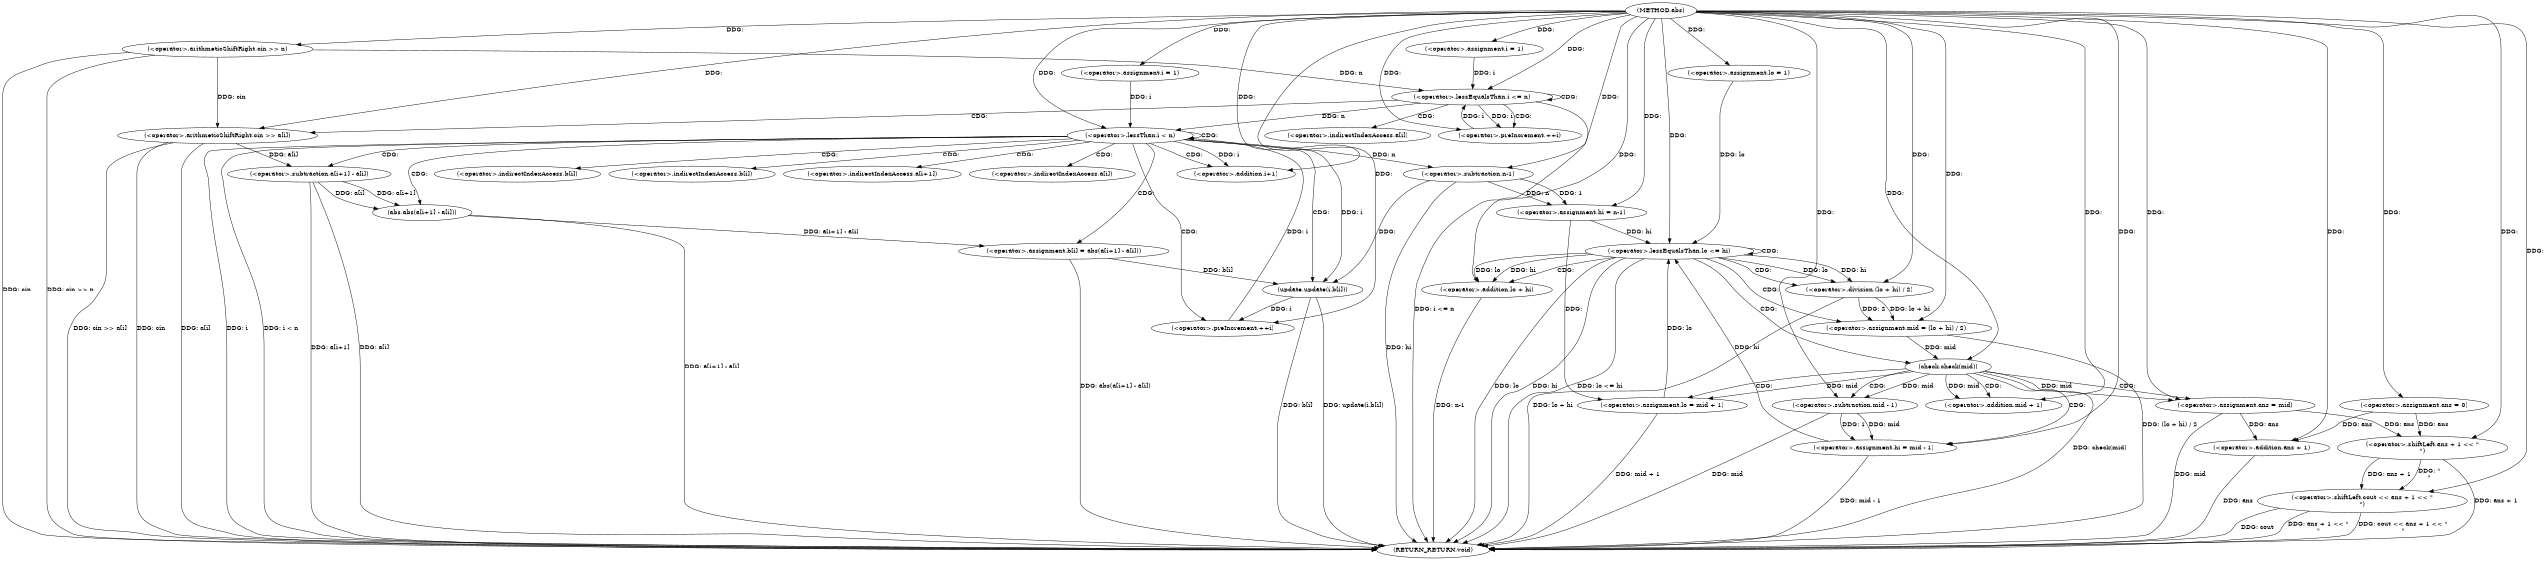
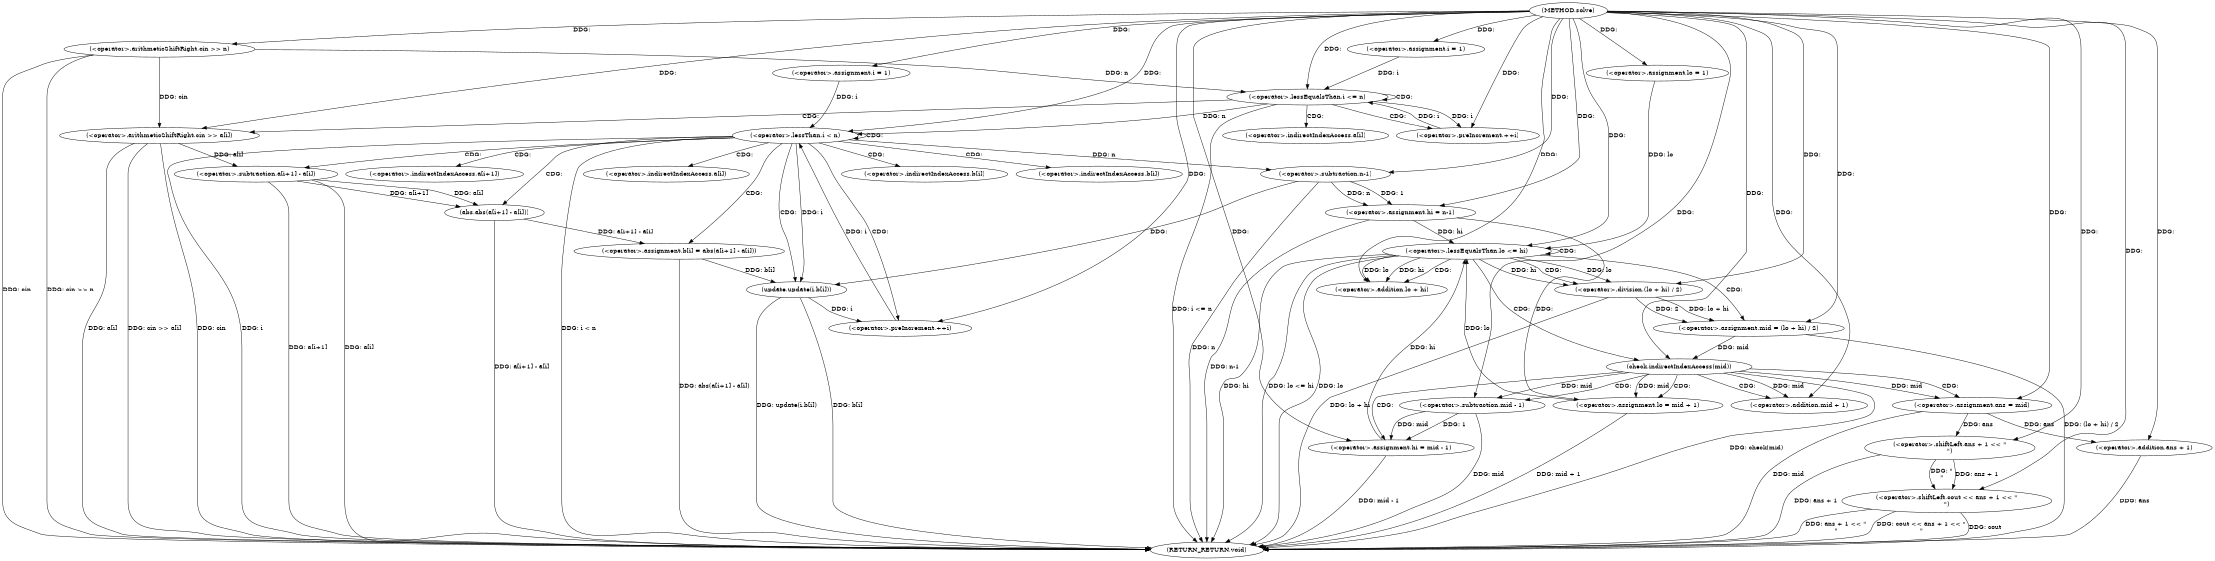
  digraph {
-   n1 [label="(METHOD,abs)"]
+   n1 [label="(METHOD,solve)"]
    n2 [label="(<operator>.arithmeticShiftRight,cin >> n)"]
    n3 [label="(<operator>.assignment,lo = 1)"]
    n4 [label="(<operator>.assignment,hi = n-1)"]
-   n5 [label="(<operator>.assignment,ans = 0)"]
    n6 [label="(<operator>.shiftLeft,cout << ans + 1 << \"\n\")"]
    n7 [label="(<operator>.assignment,i = 1)"]
    n8 [label="(<operator>.lessEqualsThan,i <= n)"]
    n9 [label="(<operator>.preIncrement,++i)"]
    n10 [label="(<operator>.assignment,i = 1)"]
    n11 [label="(<operator>.lessThan,i < n)"]
    n12 [label="(<operator>.preIncrement,++i)"]
    n13 [label="(<operator>.lessEqualsThan,lo <= hi)"]
    n14 [label="(<operator>.arithmeticShiftRight,cin >> a[i])"]
    n15 [label="(<operator>.subtraction,n-1)"]
    n16 [label="(<operator>.assignment,mid = (lo + hi) / 2)"]
    n17 [label="(<operator>.shiftLeft,ans + 1 << \"\n\")"]
-   n18 [label="(check,check(mid))"]
+   n18 [label="(check,indirectIndexAccess(mid))"]
    n19 [label="(<operator>.addition,ans + 1)"]
    n20 [label="(<operator>.division,(lo + hi) / 2)"]
    n21 [label="(<operator>.assignment,ans = mid)"]
    n22 [label="(<operator>.assignment,hi = mid - 1)"]
    n23 [label="(<operator>.addition,lo + hi)"]
    n24 [label="(<operator>.addition,mid + 1)"]
    n25 [label="(<operator>.subtraction,mid - 1)"]
-   n26 [label="(<operator>.addition,i+1)"]
    n27 [label="(RETURN_RETURN,void)"]
    n28 [label="(<operator>.assignment,lo = mid + 1)"]
    n29 [label="(<operator>.indirectIndexAccess,a[i])"]
    n30 [label="(update,update(i,b[i]))"]
    n31 [label="(<operator>.assignment,b[i] = abs(a[i+1] - a[i]))"]
    n32 [label="(abs,abs(a[i+1] - a[i]))"]
    n33 [label="(<operator>.subtraction,a[i+1] - a[i])"]
    n34 [label="(<operator>.indirectIndexAccess,b[i])"]
    n35 [label="(<operator>.indirectIndexAccess,b[i])"]
    n36 [label="(<operator>.indirectIndexAccess,a[i+1])"]
    n37 [label="(<operator>.indirectIndexAccess,a[i])"]
    n1 -> n2 [label="DDG: "]
    n1 -> n3 [label="DDG: "]
    n1 -> n4 [label="DDG: "]
-   n1 -> n5 [label="DDG: "]
    n1 -> n6 [label="DDG: "]
    n1 -> n7 [label="DDG: "]
    n1 -> n8 [label="DDG: "]
    n1 -> n9 [label="DDG: "]
    n1 -> n10 [label="DDG: "]
    n1 -> n11 [label="DDG: "]
    n1 -> n12 [label="DDG: "]
    n1 -> n13 [label="DDG: "]
    n1 -> n14 [label="DDG: "]
    n1 -> n15 [label="DDG: "]
    n1 -> n16 [label="DDG: "]
    n1 -> n17 [label="DDG: "]
    n1 -> n18 [label="DDG: "]
    n1 -> n19 [label="DDG: "]
    n1 -> n20 [label="DDG: "]
    n1 -> n21 [label="DDG: "]
    n1 -> n22 [label="DDG: "]
    n1 -> n23 [label="DDG: "]
    n1 -> n24 [label="DDG: "]
    n1 -> n25 [label="DDG: "]
-   n1 -> n26 [label="DDG: "]
    n2 -> n8 [label="DDG: n"]
    n2 -> n14 [label="DDG: cin"]
    n2 -> n27 [label="DDG: cin"]
    n2 -> n27 [label="DDG: cin >> n"]
    n3 -> n13 [label="DDG: lo"]
    n4 -> n13 [label="DDG: hi"]
-   n23 -> n27 [label="DDG: n-1"]
+   n4 -> n27 [label="DDG: n-1"]
    n4 -> n28 [label="DDG: "]
-   n5 -> n17 [label="DDG: ans"]
-   n5 -> n19 [label="DDG: ans"]
    n6 -> n27 [label="DDG: ans + 1 << \"\n\""]
    n6 -> n27 [label="DDG: cout << ans + 1 << \"\n\""]
    n6 -> n27 [label="DDG: cout"]
    n7 -> n8 [label="DDG: i"]
    n8 -> n8 [label="CDG: "]
    n8 -> n9 [label="DDG: i"]
    n8 -> n9 [label="CDG: "]
    n8 -> n11 [label="DDG: n"]
    n8 -> n14 [label="CDG: "]
    n8 -> n27 [label="DDG: i <= n"]
    n8 -> n29 [label="CDG: "]
    n9 -> n8 [label="DDG: i"]
    n10 -> n11 [label="DDG: i"]
    n11 -> n11 [label="CDG: "]
    n11 -> n12 [label="CDG: "]
    n11 -> n15 [label="DDG: n"]
-   n11 -> n26 [label="DDG: i"]
-   n11 -> n26 [label="CDG: "]
    n11 -> n27 [label="DDG: i"]
    n11 -> n27 [label="DDG: i < n"]
    n11 -> n30 [label="DDG: i"]
    n11 -> n30 [label="CDG: "]
    n11 -> n31 [label="CDG: "]
    n11 -> n32 [label="CDG: "]
    n11 -> n33 [label="CDG: "]
    n11 -> n34 [label="CDG: "]
    n11 -> n35 [label="CDG: "]
    n11 -> n36 [label="CDG: "]
    n11 -> n37 [label="CDG: "]
    n12 -> n11 [label="DDG: i"]
    n13 -> n13 [label="CDG: "]
    n13 -> n16 [label="CDG: "]
    n13 -> n18 [label="CDG: "]
    n13 -> n20 [label="DDG: lo"]
    n13 -> n20 [label="DDG: hi"]
    n13 -> n20 [label="CDG: "]
    n13 -> n23 [label="DDG: lo"]
    n13 -> n23 [label="DDG: hi"]
    n13 -> n23 [label="CDG: "]
    n13 -> n27 [label="DDG: lo"]
    n13 -> n27 [label="DDG: hi"]
    n13 -> n27 [label="DDG: lo <= hi"]
    n14 -> n27 [label="DDG: cin"]
    n14 -> n27 [label="DDG: a[i]"]
    n14 -> n27 [label="DDG: cin >> a[i]"]
    n14 -> n33 [label="DDG: a[i]"]
    n15 -> n4 [label="DDG: n"]
    n15 -> n4 [label="DDG: 1"]
-   n15 -> n27 [label="DDG: hi"]
+   n15 -> n27 [label="DDG: n"]
    n15 -> n30 [label="DDG: "]
    n16 -> n18 [label="DDG: mid"]
    n16 -> n27 [label="DDG: (lo + hi) / 2"]
    n17 -> n6 [label="DDG: ans + 1"]
    n17 -> n6 [label="DDG: \"\n\""]
    n17 -> n27 [label="DDG: ans + 1"]
    n18 -> n21 [label="DDG: mid"]
    n18 -> n21 [label="CDG: "]
    n18 -> n22 [label="CDG: "]
    n18 -> n24 [label="DDG: mid"]
    n18 -> n24 [label="CDG: "]
    n18 -> n25 [label="DDG: mid"]
    n18 -> n25 [label="CDG: "]
    n18 -> n27 [label="DDG: check(mid)"]
    n18 -> n28 [label="DDG: mid"]
    n18 -> n28 [label="CDG: "]
    n19 -> n27 [label="DDG: ans"]
    n20 -> n16 [label="DDG: 2"]
    n20 -> n16 [label="DDG: lo + hi"]
    n20 -> n27 [label="DDG: lo + hi"]
    n21 -> n17 [label="DDG: ans"]
    n21 -> n19 [label="DDG: ans"]
    n21 -> n27 [label="DDG: mid"]
    n22 -> n13 [label="DDG: hi"]
    n22 -> n27 [label="DDG: mid - 1"]
    n25 -> n22 [label="DDG: 1"]
    n25 -> n22 [label="DDG: mid"]
    n25 -> n27 [label="DDG: mid"]
    n28 -> n13 [label="DDG: lo"]
    n28 -> n27 [label="DDG: mid + 1"]
    n30 -> n12 [label="DDG: i"]
    n30 -> n27 [label="DDG: b[i]"]
    n30 -> n27 [label="DDG: update(i,b[i])"]
    n31 -> n27 [label="DDG: abs(a[i+1] - a[i])"]
    n31 -> n30 [label="DDG: b[i]"]
    n32 -> n27 [label="DDG: a[i+1] - a[i]"]
    n32 -> n31 [label="DDG: a[i+1] - a[i]"]
    n33 -> n27 [label="DDG: a[i+1]"]
    n33 -> n27 [label="DDG: a[i]"]
    n33 -> n32 [label="DDG: a[i+1]"]
    n33 -> n32 [label="DDG: a[i]"]
  }
